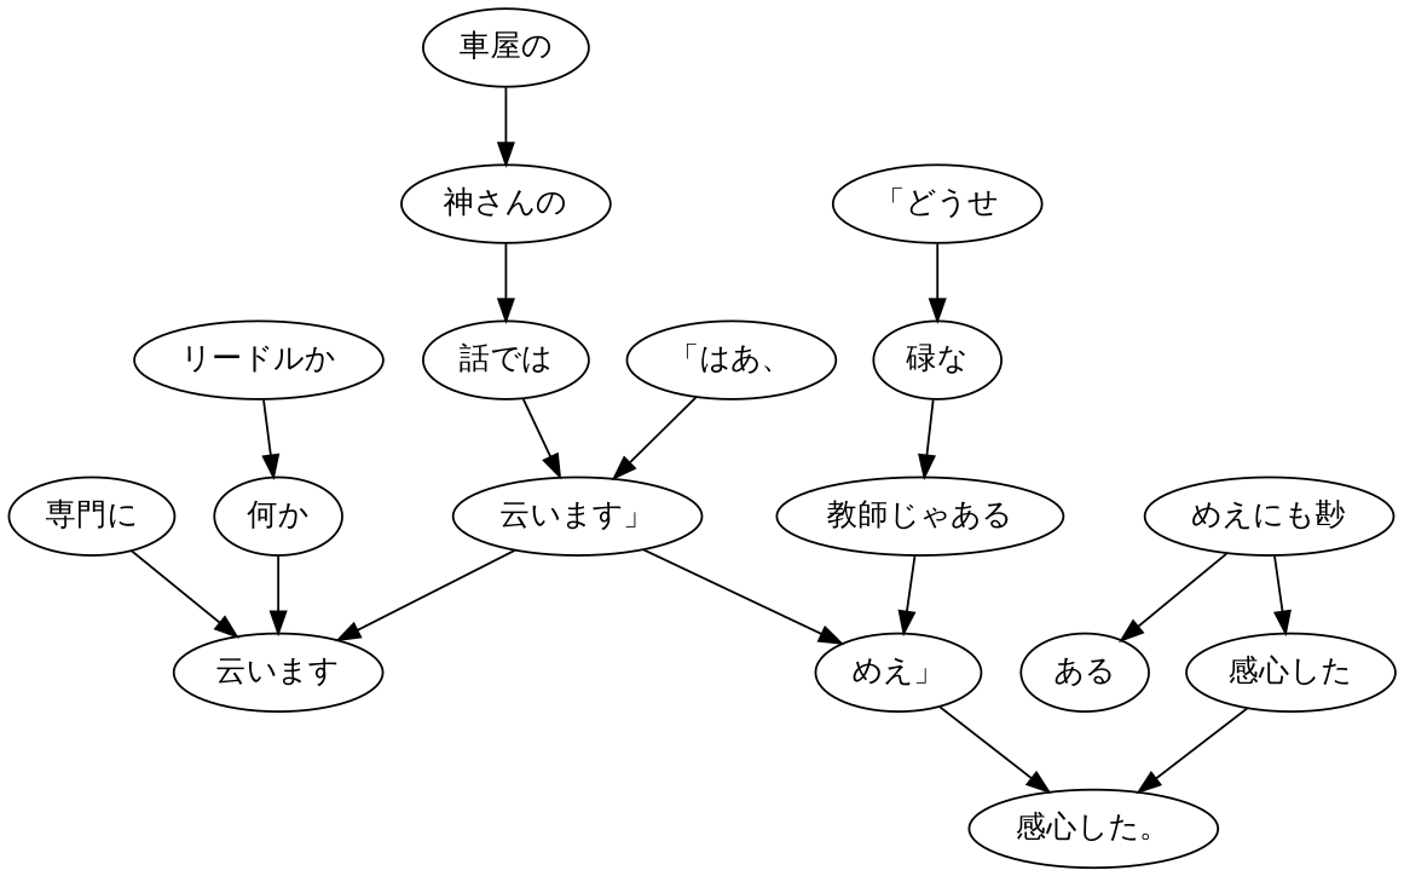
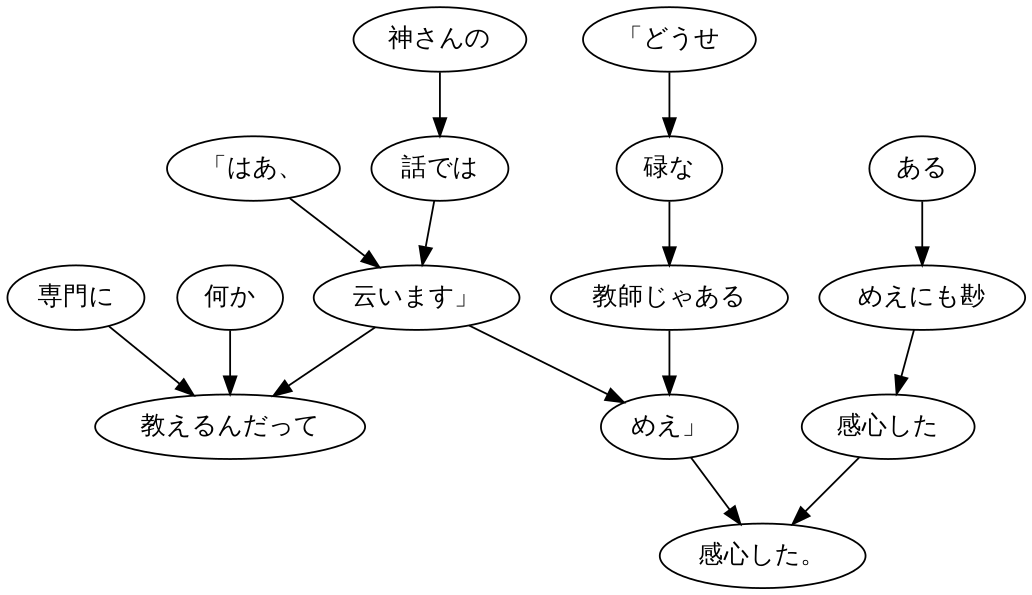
  digraph {
    n1 [label="「はあ、"]
    n2 [label="云います」"]
-   n3 [label="云います"]
+   n3 [label="教えるんだって"]
    n4 [label="めえ」"]
-   n5 [label="車屋の"]
    n6 [label="神さんの"]
    n7 [label="話では"]
-   n8 [label="リードルか"]
    n9 [label="何か"]
    n10 [label="専門に"]
    n11 [label="感心した。"]
    n12 [label="「どうせ"]
    n13 [label="碌な"]
    n14 [label="教師じゃある"]
    n15 [label="ある"]
    n16 [label="めえにも尠"]
    n17 [label="感心した"]
    n1 -> n2
    n2 -> n3
    n2 -> n4
    n4 -> n11
-   n5 -> n6
    n6 -> n7
    n7 -> n2
-   n8 -> n9
    n9 -> n3
    n10 -> n3
    n12 -> n13
    n13 -> n14
    n14 -> n4
-   n16 -> n15
+   n15 -> n16
    n16 -> n17
    n17 -> n11
  }
